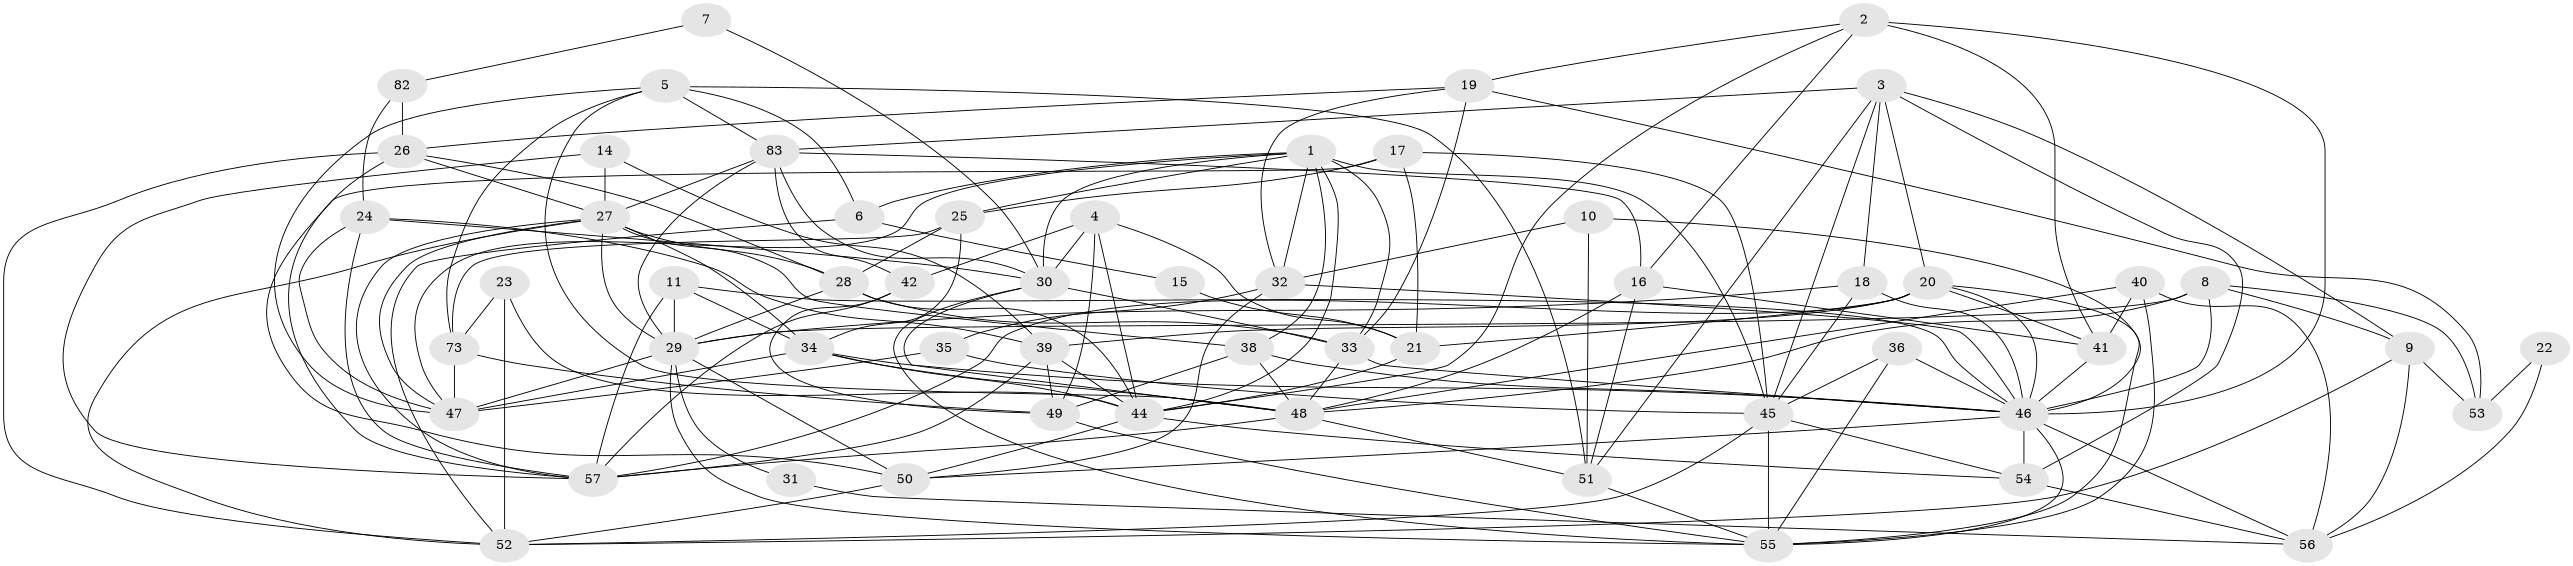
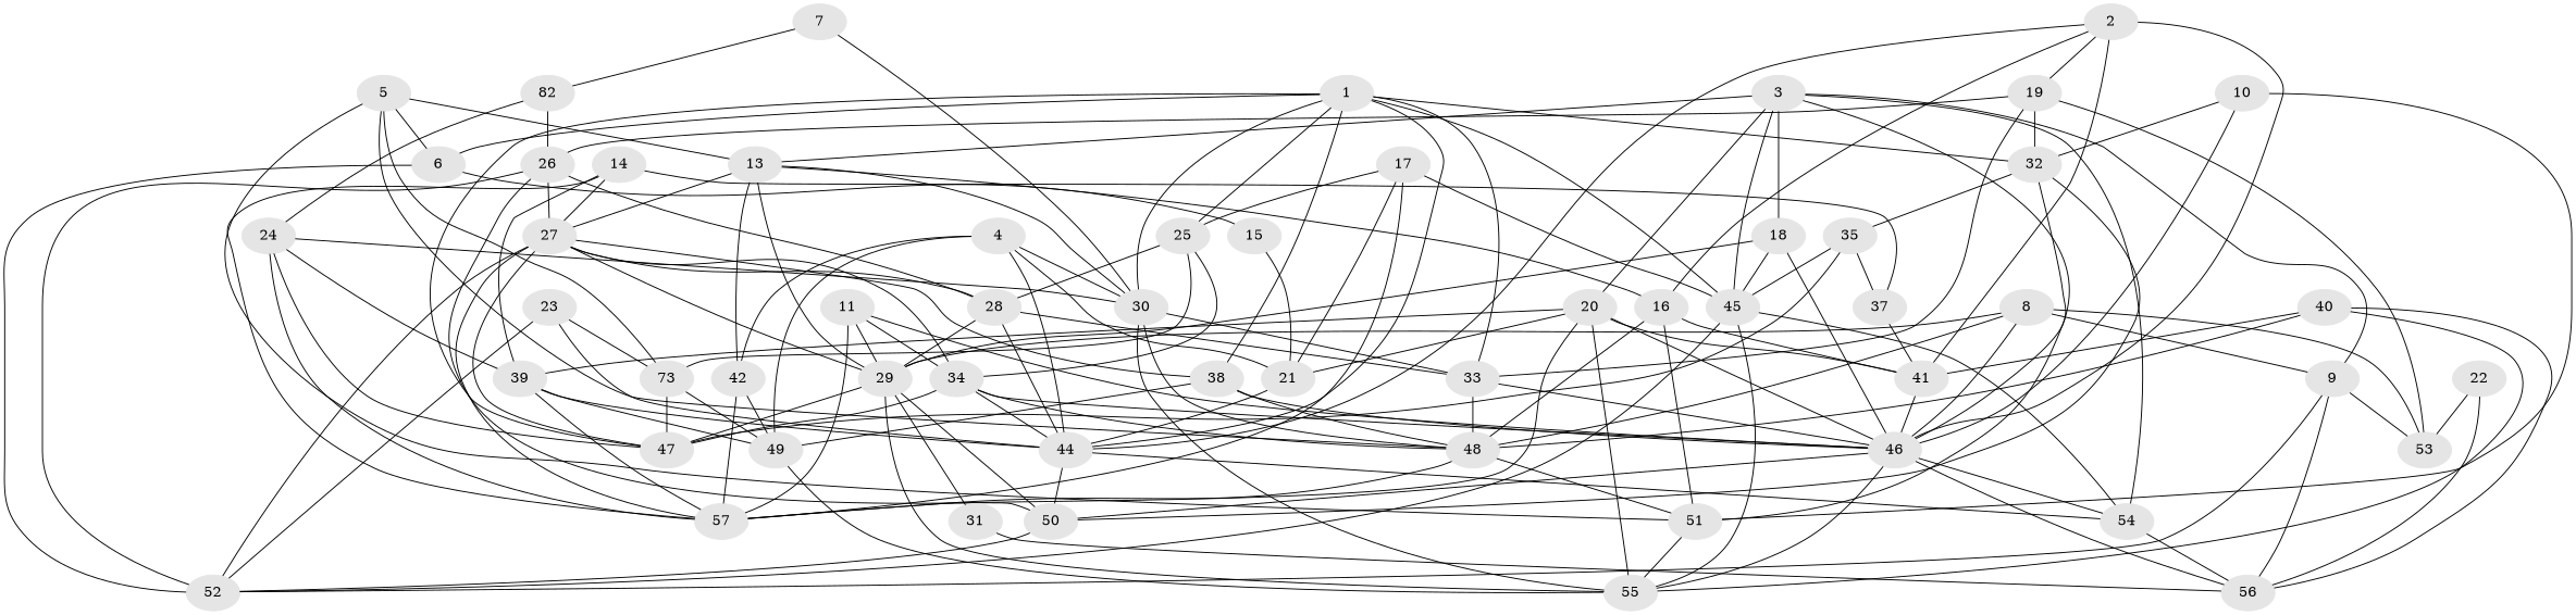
  graph {
    node [color=gray90 style=filled]
    edge [weight=1.0]
    1
    6
    25
    30
    32
    33
    38
    44
    45
    47
    15
    52
    n13 [label=73]
    34
    28
    48
    55
    46
    50
    35
    49
    54
    2
    16
    19
    41
    51
    53
    26
    56
    3
    9
-   13 [label=83]
+   13
    18
    20
    42
    29
    27
    21
    57
    39
    4
    5
    7
    n45 [label=82]
    24
    8
    31
    10
    11
    14
+   37
    17
    22
    23
-   36
    40
    1 -- 6
    1 -- 25
    1 -- 30
    1 -- 32
    1 -- 33
    1 -- 38
    1 -- 44
    1 -- 45
    1 -- 47
    6 -- 15
    6 -- 52
    25 -- n13
    25 -- 34
    25 -- 28
    30 -- 33
    30 -- 48
    30 -- 55
    32 -- 46
    32 -- 50
    32 -- 35
    33 -- 48
    33 -- 46
    38 -- 48
    38 -- 46
    38 -- 49
    44 -- 50
    44 -- 54
    45 -- 52
    45 -- 55
    45 -- 54
    15 -- 21
    n13 -- 47 [weight=2.0]
    n13 -- 49
    34 -- 44
    34 -- 47 [weight=2.0]
    34 -- 48
    34 -- 46
    28 -- 33
    28 -- 44
    28 -- 29
    48 -- 51
    48 -- 57
    46 -- 55
    46 -- 50
    46 -- 54
    46 -- 56
    50 -- 52
    35 -- 45
    35 -- 47
+   35 -- 37
    49 -- 55
    54 -- 56
    2 -- 44
    2 -- 46 [weight=2.0]
    2 -- 16
    2 -- 19
    2 -- 41
    16 -- 48
    16 -- 41
    16 -- 51
    19 -- 32
    19 -- 33
    19 -- 53
    19 -- 26
    41 -- 46
    51 -- 55
    26 -- 52
    26 -- 28
    26 -- 50
    26 -- 27
    3 -- 45
    3 -- 54
    3 -- 51
    3 -- 9
    3 -- 13
    3 -- 18
    3 -- 20
    9 -- 52
    9 -- 53
    9 -- 56
    13 -- 30
    13 -- 16
    13 -- 42
    13 -- 29
    13 -- 27
    18 -- 45
    18 -- 46
    18 -- 29
    20 -- 55
    20 -- 46
    20 -- 41
    20 -- 21
    20 -- 57
    20 -- 39
    42 -- 49
    42 -- 57
    29 -- 47
    29 -- 55
    29 -- 50
    29 -- 31
    27 -- 38
    27 -- 47
    27 -- 52
    27 -- 34
    27 -- 28
    27 -- 29
    27 -- 57
    21 -- 44
    39 -- 44
    39 -- 49
    39 -- 57
    4 -- 30
    4 -- 44
    4 -- 49
    4 -- 42
    4 -- 21
    5 -- 6
-   5 -- 47
    5 -- n13
    5 -- 48
    5 -- 51
    5 -- 13
    7 -- 30
    7 -- n45
    n45 -- 26
    n45 -- 24
    24 -- 30
    24 -- 47
    24 -- 57
    24 -- 39 [weight=2.0]
    8 -- 48
    8 -- 46
    8 -- 53
    8 -- 9
    8 -- 29
    31 -- 56
    10 -- 32
    10 -- 46
    10 -- 51
    11 -- 34
    11 -- 46
    11 -- 29
    11 -- 57
    14 -- 27
    14 -- 57
    14 -- 39
+   14 -- 37
+   37 -- 41
    17 -- 25
    17 -- 45
    17 -- 21
    17 -- 57
    22 -- 53
    22 -- 56
    23 -- 44
    23 -- 52
    23 -- n13
-   36 -- 45
-   36 -- 55
-   36 -- 46
    40 -- 48
    40 -- 55
    40 -- 41
    40 -- 56
  }
